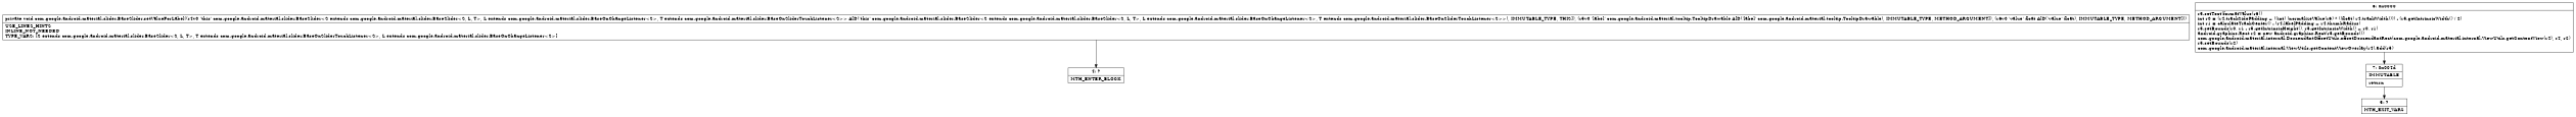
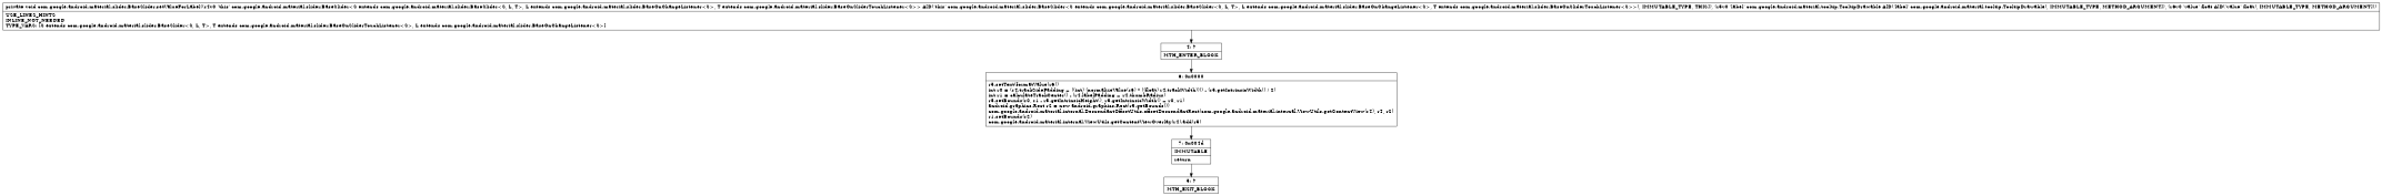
  digraph {
    node [shape=record]
    n1 [label="{4\:\ ?|MTH_ENTER_BLOCK\l}"]
-   n2 [label="{6\:\ 0x0000|r5.setText(formatValue(r6))\lint r0 = (r4.trackSidePadding + ((int) (normalizeValue(r6) * ((float) r4.trackWidth)))) \- (r5.getIntrinsicWidth() \/ 2)\lint r1 = calculateTrackCenter() \- (r4.labelPadding + r4.thumbRadius)\lr5.setBounds(r0, r1 \- r5.getIntrinsicHeight(), r5.getIntrinsicWidth() + r0, r1)\landroid.graphics.Rect r2 = new android.graphics.Rect(r5.getBounds())\lcom.google.android.material.internal.DescendantOffsetUtils.offsetDescendantRect(com.google.android.material.internal.ViewUtils.getContentView(r4), r4, r2)\lr5.setBounds(r2)\lcom.google.android.material.internal.ViewUtils.getContentViewOverlay(r4).add(r5)\l}"]
+   n2 [label="{6\:\ 0x0000|r5.setText(formatValue(r6))\lint r0 = (r4.trackSidePadding + ((int) (normalizeValue(r6) * ((float) r4.trackWidth)))) \- (r5.getIntrinsicWidth() \/ 2)\lint r1 = calculateTrackCenter() \- (r4.labelPadding + r4.thumbRadius)\lr5.setBounds(r0, r1 \- r5.getIntrinsicHeight(), r5.getIntrinsicWidth() + r0, r1)\landroid.graphics.Rect r2 = new android.graphics.Rect(r5.getBounds())\lcom.google.android.material.internal.DescendantOffsetUtils.offsetDescendantRect(com.google.android.material.internal.ViewUtils.getContentView(r4), r4, r2)\lr1.setBounds(r2)\lcom.google.android.material.internal.ViewUtils.getContentViewOverlay(r4).add(r5)\l}"]
    n3 [label="{7\:\ 0x004d|IMMUTABLE\l|return\l}"]
-   n4 [label="{5\:\ ?|MTH_EXIT_VARS\l}"]
+   n4 [label="{5\:\ ?|MTH_EXIT_BLOCK\l}"]
    n5 [label="{private void com.google.android.material.slider.BaseSlider.setValueForLabel((r4v0 'this' com.google.android.material.slider.BaseSlider\<S extends com.google.android.material.slider.BaseSlider\<S, L, T\>, L extends com.google.android.material.slider.BaseOnChangeListener\<S\>, T extends com.google.android.material.slider.BaseOnSliderTouchListener\<S\>\> A[D('this' com.google.android.material.slider.BaseSlider\<S extends com.google.android.material.slider.BaseSlider\<S, L, T\>, L extends com.google.android.material.slider.BaseOnChangeListener\<S\>, T extends com.google.android.material.slider.BaseOnSliderTouchListener\<S\>\>), IMMUTABLE_TYPE, THIS]), (r5v0 'label' com.google.android.material.tooltip.TooltipDrawable A[D('label' com.google.android.material.tooltip.TooltipDrawable), IMMUTABLE_TYPE, METHOD_ARGUMENT]), (r6v0 'value' float A[D('value' float), IMMUTABLE_TYPE, METHOD_ARGUMENT]))  | USE_LINES_HINTS\lINLINE_NOT_NEEDED\lTYPE_VARS: [S extends com.google.android.material.slider.BaseSlider\<S, L, T\>, T extends com.google.android.material.slider.BaseOnSliderTouchListener\<S\>, L extends com.google.android.material.slider.BaseOnChangeListener\<S\>]\l}"]
+   n1 -> n2
    n2 -> n3
    n3 -> n4
    n5 -> n1
  }
